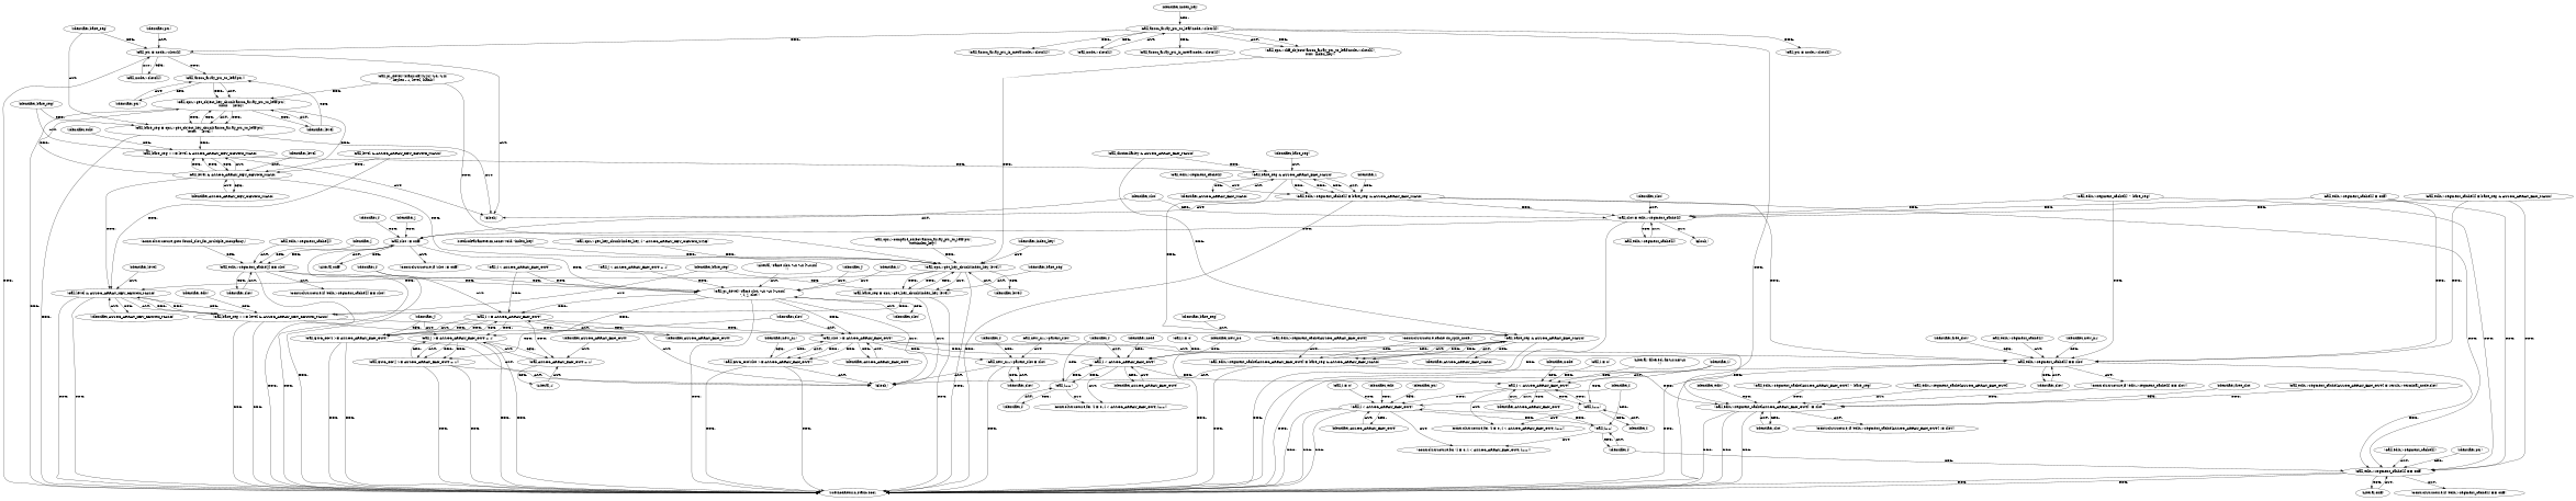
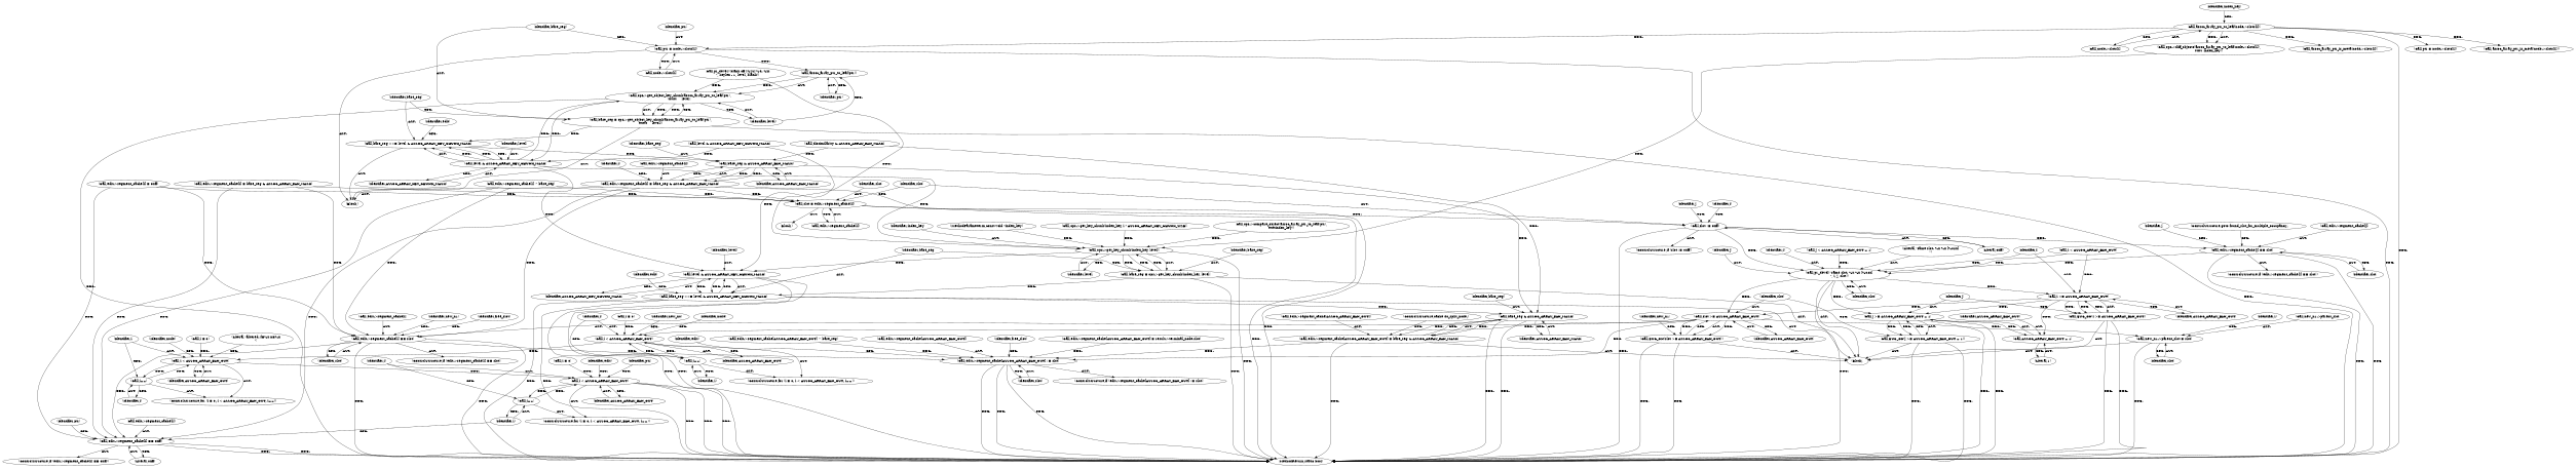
  digraph {
    n1 [label="(Call,ptr = node->slots[i])"]
    n2 [label="(Call,assoc_array_ptr_to_leaf(ptr))"]
    n3 [label="(MethodReturn,static bool)"]
    n4 [label="(Block,)"]
    n5 [label="(Call,node->slots[i])"]
    n6 [label="(Call,ops->get_object_key_chunk(assoc_array_ptr_to_leaf(ptr),\n\t\t\t\t\t\t     level))"]
    n7 [label="(Identifier,ptr)"]
    n8 [label="(Call,assoc_array_ptr_to_leaf(node->slots[i]))"]
    n9 [label="(Call,ptr = node->slots[i])"]
    n10 [label="(Call,assoc_array_ptr_is_meta(node->slots[i]))"]
    n11 [label="(Call,ops->diff_objects(assoc_array_ptr_to_leaf(node->slots[i]),\n\t\t\t\t\t  index_key))"]
    n12 [label="(Call,node->slots[i])"]
    n13 [label="(Call,assoc_array_ptr_is_meta(node->slots[i]))"]
    n14 [label="(Call,ops->get_key_chunk(index_key, level))"]
    n15 [label="(Call,base_seg = ops->get_object_key_chunk(assoc_array_ptr_to_leaf(ptr),\n\t\t\t\t\t\t     level))"]
    n16 [label="(Call,level & ASSOC_ARRAY_KEY_CHUNK_MASK)"]
    n17 [label="(Identifier,level)"]
    n18 [label="(Call,base_seg >>= level & ASSOC_ARRAY_KEY_CHUNK_MASK)"]
    n19 [label="(Call,level & ASSOC_ARRAY_KEY_CHUNK_MASK)"]
    n20 [label="(Identifier,ASSOC_ARRAY_KEY_CHUNK_MASK)"]
    n21 [label="(Call,base_seg & ASSOC_ARRAY_FAN_MASK)"]
    n22 [label="(Call,edit->segment_cache[i] = base_seg & ASSOC_ARRAY_FAN_MASK)"]
    n23 [label="(Call,base_seg & ASSOC_ARRAY_FAN_MASK)"]
    n24 [label="(Identifier,ASSOC_ARRAY_FAN_MASK)"]
    n25 [label="(Call,slot = edit->segment_cache[i])"]
    n26 [label="(Call,edit->segment_cache[i] == slot)"]
    n27 [label="(Call,edit->segment_cache[i] == 0xff)"]
    n28 [label="(Call,edit->segment_cache[ASSOC_ARRAY_FAN_OUT] = base_seg & ASSOC_ARRAY_FAN_MASK)"]
    n29 [label="(Identifier,ASSOC_ARRAY_FAN_MASK)"]
    n30 [label="(Call,slot != 0xff)"]
    n31 [label="(Block,)"]
    n32 [label="(Call,edit->segment_cache[i])"]
    n33 [label="(Call,edit->segment_cache[ASSOC_ARRAY_FAN_OUT] != slot)"]
    n34 [label="(Identifier,slot)"]
    n35 [label="(ControlStructure,if (edit->segment_cache[i] == slot))"]
    n36 [label="(ControlStructure,if (edit->segment_cache[i] == 0xff))"]
    n37 [label="(Literal,0xff)"]
    n38 [label="(Call,edit->segment_cache[j] == slot)"]
    n39 [label="(Call,pr_devel(\"same slot: %x %x [%02x]\n\", i, j, slot))"]
    n40 [label="(Literal,0xff)"]
    n41 [label="(ControlStructure,if (slot != 0xff))"]
    n42 [label="(Identifier,slot)"]
    n43 [label="(ControlStructure,if (edit->segment_cache[j] == slot))"]
    n44 [label="(Call,i >= ASSOC_ARRAY_FAN_OUT)"]
    n45 [label="(Call,j >= ASSOC_ARRAY_FAN_OUT + 1)"]
    n46 [label="(Call,slot >= ASSOC_ARRAY_FAN_OUT)"]
    n47 [label="(Identifier,slot)"]
    n48 [label="(Block,)"]
    n49 [label="(Call,BUG_ON(i >= ASSOC_ARRAY_FAN_OUT))"]
    n50 [label="(Call,ASSOC_ARRAY_FAN_OUT + 1)"]
    n51 [label="(Identifier,ASSOC_ARRAY_FAN_OUT)"]
    n52 [label="(Call,BUG_ON(j >= ASSOC_ARRAY_FAN_OUT + 1))"]
    n53 [label="(Call,BUG_ON(slot >= ASSOC_ARRAY_FAN_OUT))"]
    n54 [label="(Call,new_n1->parent_slot = slot)"]
    n55 [label="(Call,i < ASSOC_ARRAY_FAN_OUT)"]
    n56 [label="(Identifier,ASSOC_ARRAY_FAN_OUT)"]
    n57 [label="(Literal,1)"]
    n58 [label="(Identifier,slot)"]
    n59 [label="(Call,i++)"]
    n60 [label="(Call,i < ASSOC_ARRAY_FAN_OUT)"]
    n61 [label="(Identifier,ASSOC_ARRAY_FAN_OUT)"]
    n62 [label="(ControlStructure,for (i = 0; i < ASSOC_ARRAY_FAN_OUT; i++))"]
    n63 [label="(Identifier,slot)"]
    n64 [label="(ControlStructure,if (edit->segment_cache[ASSOC_ARRAY_FAN_OUT] != slot))"]
    n65 [label="(Identifier,i)"]
    n66 [label="(Call,i++)"]
    n67 [label="(Call,i < ASSOC_ARRAY_FAN_OUT)"]
    n68 [label="(Identifier,ASSOC_ARRAY_FAN_OUT)"]
    n69 [label="(ControlStructure,for (i = 0; i < ASSOC_ARRAY_FAN_OUT; i++))"]
    n70 [label="(Identifier,i)"]
    n71 [label="(Call,i++)"]
    n72 [label="(Identifier,ASSOC_ARRAY_FAN_OUT)"]
    n73 [label="(ControlStructure,for (i = 0; i < ASSOC_ARRAY_FAN_OUT; i++))"]
    n74 [label="(Identifier,i)"]
    n75 [label="(Call,base_seg = ops->get_key_chunk(index_key, level))"]
    n76 [label="(Identifier,level)"]
    n77 [label="(Call,base_seg >>= level & ASSOC_ARRAY_KEY_CHUNK_MASK)"]
    n78 [label="(Identifier,ASSOC_ARRAY_KEY_CHUNK_MASK)"]
    n79 [label="(Call,edit->segment_cache[i] = 0xff)"]
    n80 [label="(Identifier,base_seg)"]
    n81 [label="(Identifier,slot)"]
    n82 [label="(Call,i = 0)"]
    n83 [label="(Identifier,base_seg)"]
    n84 [label="(Identifier,slot)"]
    n85 [label="(Identifier,node)"]
    n86 [label="(Identifier,i)"]
    n87 [label="(Identifier,i)"]
    n88 [label="(Call,i = 0)"]
    n89 [label="(Identifier,new_n1)"]
    n90 [label="(Identifier,i)"]
    n91 [label="(ControlStructure,goto found_slot_for_multiple_occupancy;)"]
    n92 [label="(Identifier,index_key)"]
    n93 [label="(Identifier,index_key)"]
    n94 [label="(Call,j < ASSOC_ARRAY_FAN_OUT + 1)"]
    n95 [label="(Call,i = 0)"]
    n96 [label="(Identifier,level)"]
    n97 [label="(Call,edit->segment_cache[ASSOC_ARRAY_FAN_OUT])"]
    n98 [label="(Literal,\"same slot: %x %x [%02x]\n\")"]
    n99 [label="(Call,level & ASSOC_ARRAY_KEY_CHUNK_MASK)"]
    n100 [label="(Identifier,edit)"]
    n101 [label="(Call,edit->segment_cache[i])"]
    n102 [label="(MethodParameterIn,const void *index_key)"]
    n103 [label="(Identifier,base_seg)"]
    n104 [label="(Identifier,new_n0)"]
    n105 [label="(Identifier,ptr)"]
    n106 [label="(Identifier,base_seg)"]
    n107 [label="(Identifier,free_slot)"]
    n108 [label="(Call,edit->segment_cache[i])"]
    n109 [label="(Identifier,ptr)"]
    n110 [label="(Identifier,j)"]
    n111 [label="(Identifier,new_n1)"]
    n112 [label="(Identifier,free_slot)"]
    n113 [label="(Call,edit->segment_cache[i] = base_seg & ASSOC_ARRAY_FAN_MASK)"]
    n114 [label="(Identifier,j)"]
    n115 [label="(Identifier,level)"]
    n116 [label="(Call,edit->segment_cache[ASSOC_ARRAY_FAN_OUT] = result->terminal_node.slot)"]
    n117 [label="(Identifier,slot)"]
    n118 [label="(Identifier,i)"]
    n119 [label="(Identifier,edit)"]
    n120 [label="(Identifier,i)"]
    n121 [label="(Identifier,ptr)"]
    n122 [label="(Call,new_n1->parent_slot)"]
    n123 [label="(Identifier,node)"]
    n124 [label="(Identifier,i)"]
    n125 [label="(ControlStructure,cache do_split_node;)"]
    n126 [label="(Identifier,ASSOC_ARRAY_FAN_OUT)"]
    n127 [label="(Identifier,edit)"]
    n128 [label="(Identifier,edit)"]
    n129 [label="(Literal,\"filtered: f=%x n=%x\n\")"]
    n130 [label="(Call,ops->get_key_chunk(index_key, i * ASSOC_ARRAY_KEY_CHUNK_SIZE))"]
    n131 [label="(Call,edit->segment_cache[ASSOC_ARRAY_FAN_OUT] ^ base_seg)"]
    n132 [label="(Call,edit->segment_cache[i] ^ base_seg)"]
    n133 [label="(Identifier,i)"]
    n134 [label="(Identifier,j)"]
    n135 [label="(Call,edit->segment_cache[ASSOC_ARRAY_FAN_OUT])"]
    n136 [label="(Call,edit->segment_cache[i])"]
    n137 [label="(Identifier,base_seg)"]
    n138 [label="(Call,edit->segment_cache[j])"]
    n139 [label="(Identifier,j)"]
    n140 [label="(Call,dissimilarity & ASSOC_ARRAY_FAN_MASK)"]
    n141 [label="(Call,i < ASSOC_ARRAY_FAN_OUT)"]
    n142 [label="(Call,pr_devel(\"blank off [%zu] %d: %lx\n\", keylen - 1, level, blank))"]
    n143 [label="(Call,ops->compare_object(assoc_array_ptr_to_leaf(ptr),\n\t\t\t\t\tindex_key))"]
    n144 [label="(Identifier,i)"]
    n145 [label="(Identifier,base_seg)"]
    n1 -> n2 [label="DDG: "]
    n1 -> n3 [label="DDG: "]
    n1 -> n4 [label="AST: "]
    n1 -> n5 [label="CFG: "]
    n2 -> n6 [label="AST: "]
    n2 -> n6 [label="DDG: "]
    n2 -> n7 [label="CFG: "]
    n5 -> n1 [label="AST: "]
    n6 -> n3 [label="DDG: "]
    n6 -> n15 [label="AST: "]
    n6 -> n15 [label="DDG: "]
    n6 -> n15 [label="DDG: "]
    n6 -> n16 [label="DDG: "]
    n6 -> n17 [label="CFG: "]
    n7 -> n2 [label="AST: "]
    n8 -> n1 [label="DDG: "]
    n8 -> n3 [label="DDG: "]
    n8 -> n9 [label="DDG: "]
    n8 -> n10 [label="DDG: "]
    n8 -> n11 [label="AST: "]
    n8 -> n11 [label="DDG: "]
    n8 -> n12 [label="CFG: "]
    n8 -> n13 [label="DDG: "]
    n11 -> n14 [label="DDG: "]
    n12 -> n8 [label="AST: "]
    n14 -> n3 [label="DDG: "]
    n14 -> n19 [label="DDG: "]
    n14 -> n75 [label="AST: "]
    n14 -> n75 [label="DDG: "]
    n14 -> n75 [label="DDG: "]
    n14 -> n76 [label="CFG: "]
    n15 -> n3 [label="DDG: "]
    n15 -> n4 [label="AST: "]
    n15 -> n6 [label="CFG: "]
    n15 -> n18 [label="DDG: "]
    n16 -> n6 [label="DDG: "]
    n16 -> n14 [label="DDG: "]
    n16 -> n18 [label="AST: "]
    n16 -> n18 [label="DDG: "]
    n16 -> n18 [label="DDG: "]
    n16 -> n19 [label="DDG: "]
    n16 -> n20 [label="CFG: "]
    n17 -> n2 [label="CFG: "]
    n17 -> n6 [label="AST: "]
    n18 -> n4 [label="AST: "]
    n18 -> n16 [label="CFG: "]
    n18 -> n21 [label="DDG: "]
    n19 -> n3 [label="DDG: "]
    n19 -> n3 [label="DDG: "]
    n19 -> n77 [label="AST: "]
    n19 -> n77 [label="DDG: "]
    n19 -> n77 [label="DDG: "]
    n19 -> n78 [label="CFG: "]
    n20 -> n16 [label="AST: "]
    n21 -> n22 [label="AST: "]
    n21 -> n22 [label="DDG: "]
    n21 -> n22 [label="DDG: "]
    n21 -> n23 [label="DDG: "]
    n21 -> n24 [label="CFG: "]
    n22 -> n3 [label="DDG: "]
    n22 -> n4 [label="AST: "]
    n22 -> n21 [label="CFG: "]
    n22 -> n25 [label="DDG: "]
    n22 -> n26 [label="DDG: "]
    n22 -> n27 [label="DDG: "]
    n23 -> n3 [label="DDG: "]
    n23 -> n3 [label="DDG: "]
    n23 -> n28 [label="AST: "]
    n23 -> n28 [label="DDG: "]
    n23 -> n28 [label="DDG: "]
    n23 -> n29 [label="CFG: "]
    n24 -> n21 [label="AST: "]
    n25 -> n3 [label="DDG: "]
    n25 -> n30 [label="DDG: "]
    n25 -> n31 [label="AST: "]
    n25 -> n32 [label="CFG: "]
    n26 -> n3 [label="DDG: "]
    n26 -> n3 [label="DDG: "]
    n26 -> n27 [label="DDG: "]
-   n35 -> n33 [label="DDG: "]
+   n26 -> n33 [label="DDG: "]
    n26 -> n34 [label="CFG: "]
    n26 -> n35 [label="AST: "]
    n27 -> n3 [label="DDG: "]
    n27 -> n3 [label="DDG: "]
    n27 -> n36 [label="AST: "]
    n27 -> n37 [label="CFG: "]
    n28 -> n3 [label="DDG: "]
    n28 -> n23 [label="CFG: "]
    n28 -> n33 [label="DDG: "]
    n28 -> n48 [label="AST: "]
    n29 -> n23 [label="AST: "]
    n30 -> n3 [label="DDG: "]
    n30 -> n38 [label="DDG: "]
    n30 -> n39 [label="DDG: "]
    n30 -> n40 [label="CFG: "]
    n30 -> n41 [label="AST: "]
    n32 -> n25 [label="AST: "]
    n33 -> n3 [label="DDG: "]
    n33 -> n3 [label="DDG: "]
    n33 -> n3 [label="DDG: "]
    n33 -> n63 [label="CFG: "]
    n33 -> n64 [label="AST: "]
    n34 -> n26 [label="AST: "]
    n37 -> n27 [label="AST: "]
    n38 -> n3 [label="DDG: "]
    n38 -> n3 [label="DDG: "]
    n38 -> n39 [label="DDG: "]
    n38 -> n42 [label="CFG: "]
    n38 -> n43 [label="AST: "]
    n39 -> n3 [label="DDG: "]
    n39 -> n44 [label="DDG: "]
    n39 -> n45 [label="DDG: "]
    n39 -> n46 [label="DDG: "]
    n39 -> n47 [label="CFG: "]
    n39 -> n48 [label="AST: "]
    n40 -> n30 [label="AST: "]
    n42 -> n38 [label="AST: "]
    n44 -> n45 [label="DDG: "]
    n44 -> n46 [label="DDG: "]
    n44 -> n49 [label="AST: "]
    n44 -> n49 [label="DDG: "]
    n44 -> n49 [label="DDG: "]
    n44 -> n50 [label="DDG: "]
    n44 -> n51 [label="CFG: "]
    n45 -> n3 [label="DDG: "]
    n45 -> n3 [label="DDG: "]
    n45 -> n50 [label="CFG: "]
    n45 -> n52 [label="AST: "]
    n45 -> n52 [label="DDG: "]
    n45 -> n52 [label="DDG: "]
    n46 -> n26 [label="AST: "]
    n46 -> n33 [label="DDG: "]
    n46 -> n53 [label="AST: "]
    n46 -> n53 [label="DDG: "]
    n46 -> n53 [label="DDG: "]
    n46 -> n54 [label="DDG: "]
    n46 -> n55 [label="DDG: "]
    n46 -> n56 [label="CFG: "]
    n47 -> n39 [label="AST: "]
    n49 -> n3 [label="DDG: "]
    n49 -> n3 [label="DDG: "]
    n49 -> n44 [label="CFG: "]
    n49 -> n48 [label="AST: "]
    n50 -> n45 [label="AST: "]
    n50 -> n57 [label="CFG: "]
    n51 -> n44 [label="AST: "]
    n52 -> n3 [label="DDG: "]
    n52 -> n3 [label="DDG: "]
    n52 -> n45 [label="CFG: "]
    n52 -> n48 [label="AST: "]
    n53 -> n3 [label="DDG: "]
    n53 -> n3 [label="DDG: "]
    n53 -> n46 [label="CFG: "]
    n53 -> n48 [label="AST: "]
    n54 -> n3 [label="DDG: "]
    n54 -> n48 [label="AST: "]
    n54 -> n58 [label="CFG: "]
    n55 -> n59 [label="DDG: "]
    n55 -> n60 [label="DDG: "]
    n55 -> n61 [label="CFG: "]
    n55 -> n62 [label="AST: "]
    n56 -> n46 [label="AST: "]
    n57 -> n50 [label="AST: "]
    n58 -> n54 [label="AST: "]
    n59 -> n55 [label="DDG: "]
    n59 -> n62 [label="AST: "]
    n59 -> n65 [label="CFG: "]
    n60 -> n66 [label="DDG: "]
    n60 -> n67 [label="DDG: "]
    n60 -> n68 [label="CFG: "]
    n60 -> n69 [label="AST: "]
    n61 -> n55 [label="AST: "]
    n63 -> n33 [label="AST: "]
    n65 -> n59 [label="AST: "]
    n66 -> n60 [label="DDG: "]
    n66 -> n69 [label="AST: "]
    n66 -> n70 [label="CFG: "]
    n67 -> n3 [label="DDG: "]
    n67 -> n3 [label="DDG: "]
    n67 -> n3 [label="DDG: "]
    n67 -> n71 [label="DDG: "]
    n67 -> n72 [label="CFG: "]
    n67 -> n73 [label="AST: "]
    n68 -> n60 [label="AST: "]
    n70 -> n66 [label="AST: "]
    n71 -> n67 [label="DDG: "]
    n71 -> n73 [label="AST: "]
    n71 -> n74 [label="CFG: "]
    n72 -> n67 [label="AST: "]
    n74 -> n27 [label="CFG: "]
    n74 -> n71 [label="AST: "]
    n75 -> n3 [label="DDG: "]
    n75 -> n14 [label="CFG: "]
    n75 -> n48 [label="AST: "]
    n75 -> n77 [label="DDG: "]
    n76 -> n14 [label="AST: "]
    n77 -> n3 [label="DDG: "]
    n77 -> n3 [label="DDG: "]
    n77 -> n19 [label="CFG: "]
    n77 -> n23 [label="DDG: "]
    n77 -> n48 [label="AST: "]
    n78 -> n19 [label="AST: "]
    n79 -> n25 [label="DDG: "]
    n79 -> n26 [label="DDG: "]
    n79 -> n27 [label="DDG: "]
    n80 -> n75 [label="CFG: "]
    n80 -> n77 [label="AST: "]
    n81 -> n25 [label="CFG: "]
    n81 -> n30 [label="AST: "]
    n82 -> n67 [label="DDG: "]
    n83 -> n1 [label="CFG: "]
    n83 -> n15 [label="AST: "]
    n84 -> n25 [label="AST: "]
    n85 -> n60 [label="CFG: "]
    n86 -> n55 [label="AST: "]
    n86 -> n59 [label="CFG: "]
    n87 -> n39 [label="AST: "]
    n88 -> n55 [label="DDG: "]
    n89 -> n53 [label="CFG: "]
    n90 -> n22 [label="CFG: "]
    n91 -> n38 [label="CFG: "]
    n92 -> n8 [label="CFG: "]
    n93 -> n14 [label="AST: "]
    n94 -> n39 [label="DDG: "]
    n95 -> n60 [label="DDG: "]
    n96 -> n16 [label="AST: "]
    n97 -> n28 [label="AST: "]
    n98 -> n39 [label="AST: "]
    n99 -> n16 [label="DDG: "]
    n99 -> n19 [label="DDG: "]
    n100 -> n77 [label="CFG: "]
    n101 -> n27 [label="AST: "]
    n102 -> n14 [label="DDG: "]
    n103 -> n21 [label="AST: "]
    n104 -> n55 [label="CFG: "]
    n105 -> n1 [label="AST: "]
    n106 -> n15 [label="CFG: "]
    n106 -> n18 [label="AST: "]
    n107 -> n26 [label="CFG: "]
    n108 -> n26 [label="AST: "]
    n109 -> n27 [label="CFG: "]
    n110 -> n45 [label="AST: "]
    n110 -> n49 [label="CFG: "]
    n111 -> n26 [label="CFG: "]
    n112 -> n33 [label="CFG: "]
    n113 -> n25 [label="DDG: "]
    n113 -> n26 [label="DDG: "]
    n113 -> n27 [label="DDG: "]
    n114 -> n30 [label="CFG: "]
    n115 -> n19 [label="AST: "]
    n116 -> n33 [label="DDG: "]
    n117 -> n46 [label="AST: "]
    n117 -> n52 [label="CFG: "]
    n118 -> n67 [label="AST: "]
    n118 -> n71 [label="CFG: "]
    n119 -> n67 [label="CFG: "]
    n120 -> n54 [label="CFG: "]
    n121 -> n67 [label="CFG: "]
    n122 -> n54 [label="AST: "]
    n123 -> n55 [label="CFG: "]
    n124 -> n30 [label="CFG: "]
    n125 -> n28 [label="CFG: "]
    n126 -> n50 [label="AST: "]
    n127 -> n33 [label="CFG: "]
    n128 -> n18 [label="CFG: "]
    n129 -> n60 [label="CFG: "]
    n130 -> n14 [label="DDG: "]
    n131 -> n33 [label="DDG: "]
    n132 -> n25 [label="DDG: "]
    n132 -> n26 [label="DDG: "]
    n132 -> n27 [label="DDG: "]
    n133 -> n39 [label="CFG: "]
    n133 -> n44 [label="AST: "]
    n134 -> n39 [label="AST: "]
    n135 -> n33 [label="AST: "]
    n136 -> n22 [label="AST: "]
    n137 -> n75 [label="AST: "]
    n138 -> n38 [label="AST: "]
    n139 -> n38 [label="CFG: "]
    n140 -> n21 [label="DDG: "]
    n140 -> n23 [label="DDG: "]
    n141 -> n39 [label="DDG: "]
    n141 -> n44 [label="DDG: "]
    n142 -> n6 [label="DDG: "]
    n142 -> n14 [label="DDG: "]
    n143 -> n14 [label="DDG: "]
    n144 -> n60 [label="AST: "]
    n144 -> n66 [label="CFG: "]
    n145 -> n23 [label="AST: "]
  }
